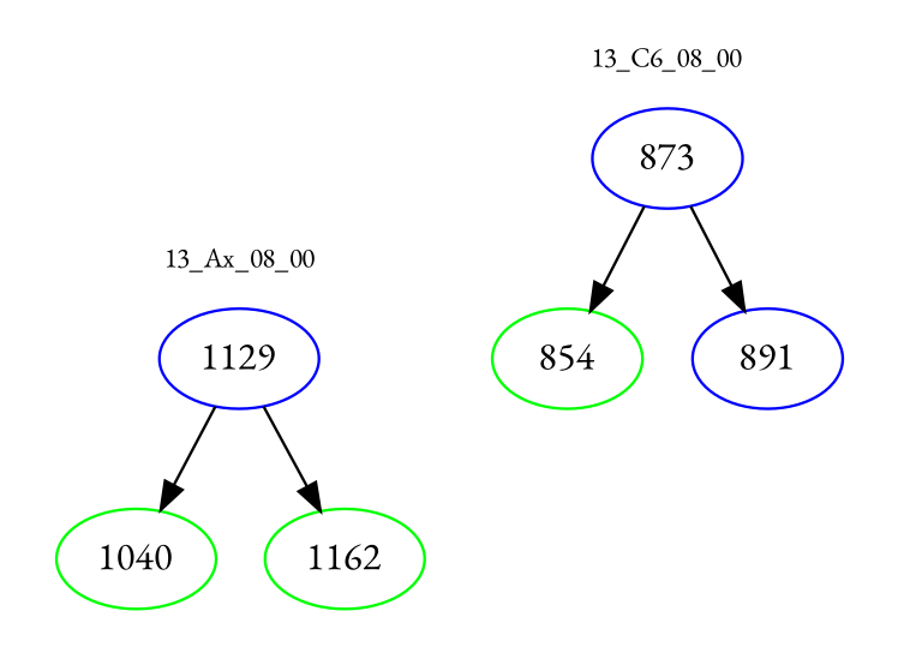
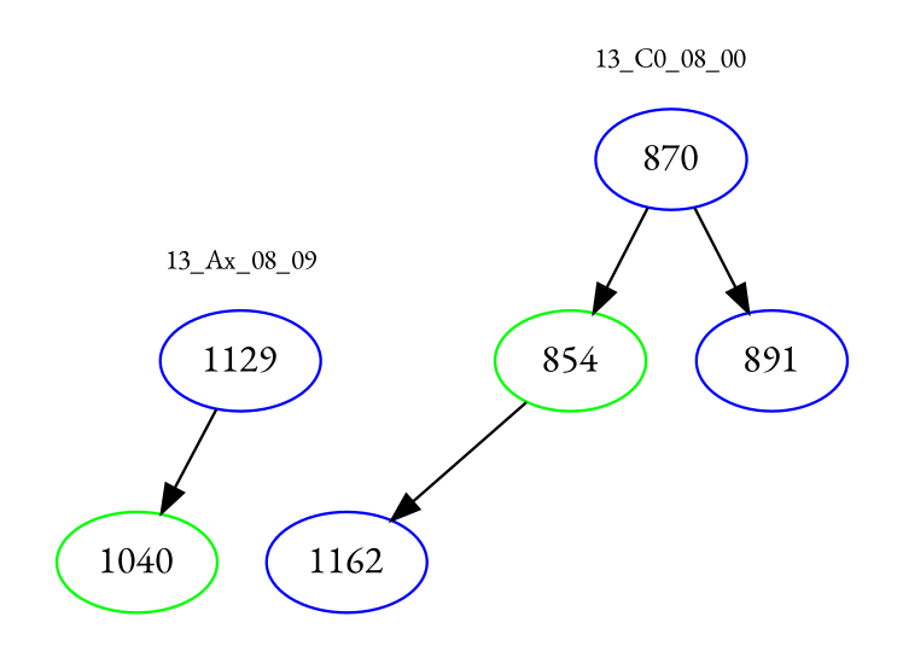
  digraph {
    fontname="EB Garamond"
    node [color=blue fontname="EB Garamond"]
    edge [color=black fontname="EB Garamond"]
    n1 [label=1129]
    n2 [color=green label=1040]
-   n3 [color=green label=1162]
-   n4 [label=873]
+   n3 [label=1162]
+   n4 [label=870]
    n5 [color=green label=854]
    n6 [label=891]
    subgraph cluster_1 {
      color=white
      fontsize=10
-     label="13_Ax_08_00"
+     label="13_Ax_08_09"
      n1
      n2
      n3
    }
    subgraph cluster_2 {
      color=white
      fontsize=10
-     label="13_C6_08_00"
+     label="13_C0_08_00"
      n4
      n5
      n6
    }
    n1 -> n2
-   n1 -> n3
+   n5 -> n3
    n4 -> n5
    n4 -> n6
  }
